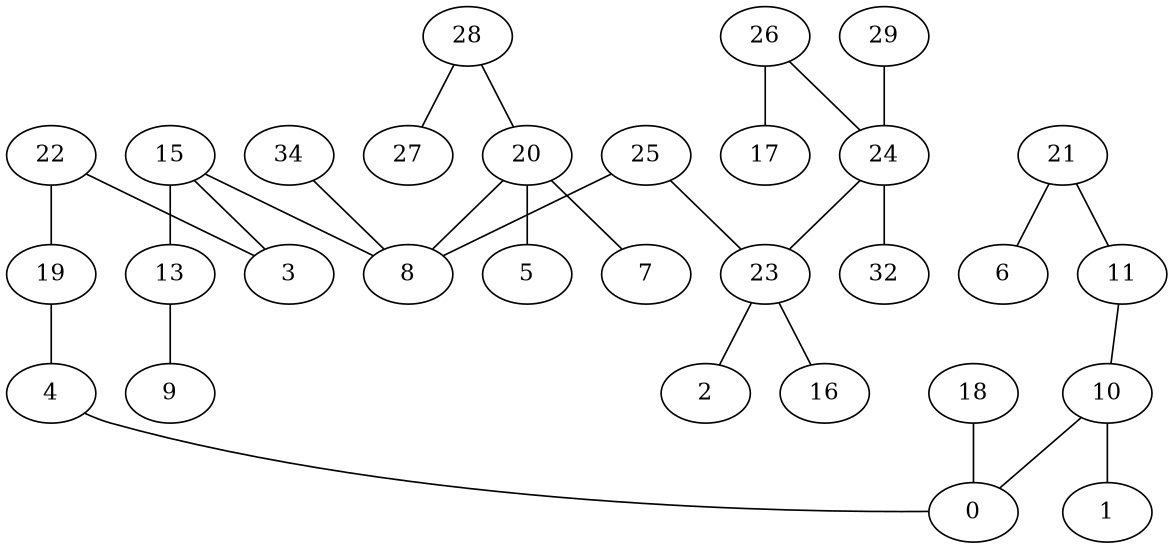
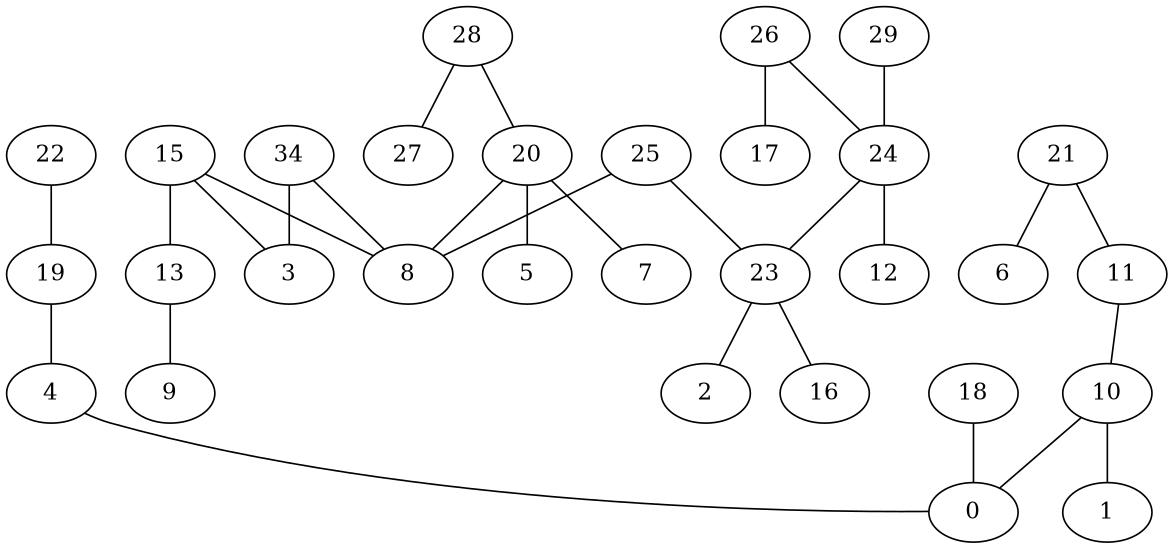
  graph {
    0 [Label="0 (0.00)"]
    1 [Label="1 (0.00)"]
    2 [Label="2 (0.00)"]
    3 [Label="3 (0.00)"]
    4 [Label="4 (0.00)"]
    5 [Label="5 (0.00)"]
    6 [Label="6 (0.00)"]
    7 [Label="7 (0.00)"]
    8 [Label="8 (0.00)"]
    9 [Label="9 (0.00)"]
    10 [Label="10 (0.00)"]
    11 [Label="11 (0.00)"]
-   12 [Label="12 (0.00)" label=32]
+   12 [Label="12 (0.00)"]
    13 [Label="13 (0.00)"]
    n15 [Label="14 (0.00)" label=34]
    15 [Label="15 (0.00)"]
    16 [Label="16 (0.00)"]
    17 [Label="17 (0.00)"]
    18 [Label="18 (0.00)"]
    19 [Label="19 (0.00)"]
    20 [Label="20 (0.00)"]
    21 [Label="21 (0.00)"]
    22 [Label="22 (0.00)"]
    23 [Label="23 (0.00)"]
    24 [Label="24 (0.00)"]
    25 [Label="25 (0.00)"]
    26 [Label="26 (0.00)"]
    27 [Label="27 (0.00)"]
    28 [Label="28 (0.00)"]
    29 [Label="29 (0.00)"]
    4 -- 0 [Label=27.48]
    10 -- 0 [Label=28.31]
    10 -- 1 [Label=52.23]
    11 -- 10 [Label=93.89]
    13 -- 9 [Label=6.93]
    n15 -- 8 [Label=58.63]
    15 -- 3 [Label=17.28]
    15 -- 8 [Label=62.60]
    15 -- 13 [Label=26.70]
    18 -- 0 [Label=69.71]
    19 -- 4 [Label=9.38]
    20 -- 5 [Label=23.24]
    20 -- 7 [Label=72.63]
    20 -- 8 [Label=72.48]
    21 -- 6 [Label=4.31]
    21 -- 11 [Label=59.34]
-   22 -- 3 [Label=6.95]
+   n15 -- 3 [Label=6.95]
    22 -- 19 [Label=10.39]
    23 -- 2 [Label=63.66]
    23 -- 16 [Label=30.00]
    24 -- 12 [Label=11.39]
    24 -- 23 [Label=38.16]
    25 -- 8 [Label=40.27]
    25 -- 23 [Label=77.16]
    26 -- 17 [Label=56.49]
    26 -- 24 [Label=14.17]
    28 -- 20 [Label=113.47]
    28 -- 27 [Label=104.31]
    29 -- 24 [Label=28.15]
  }
